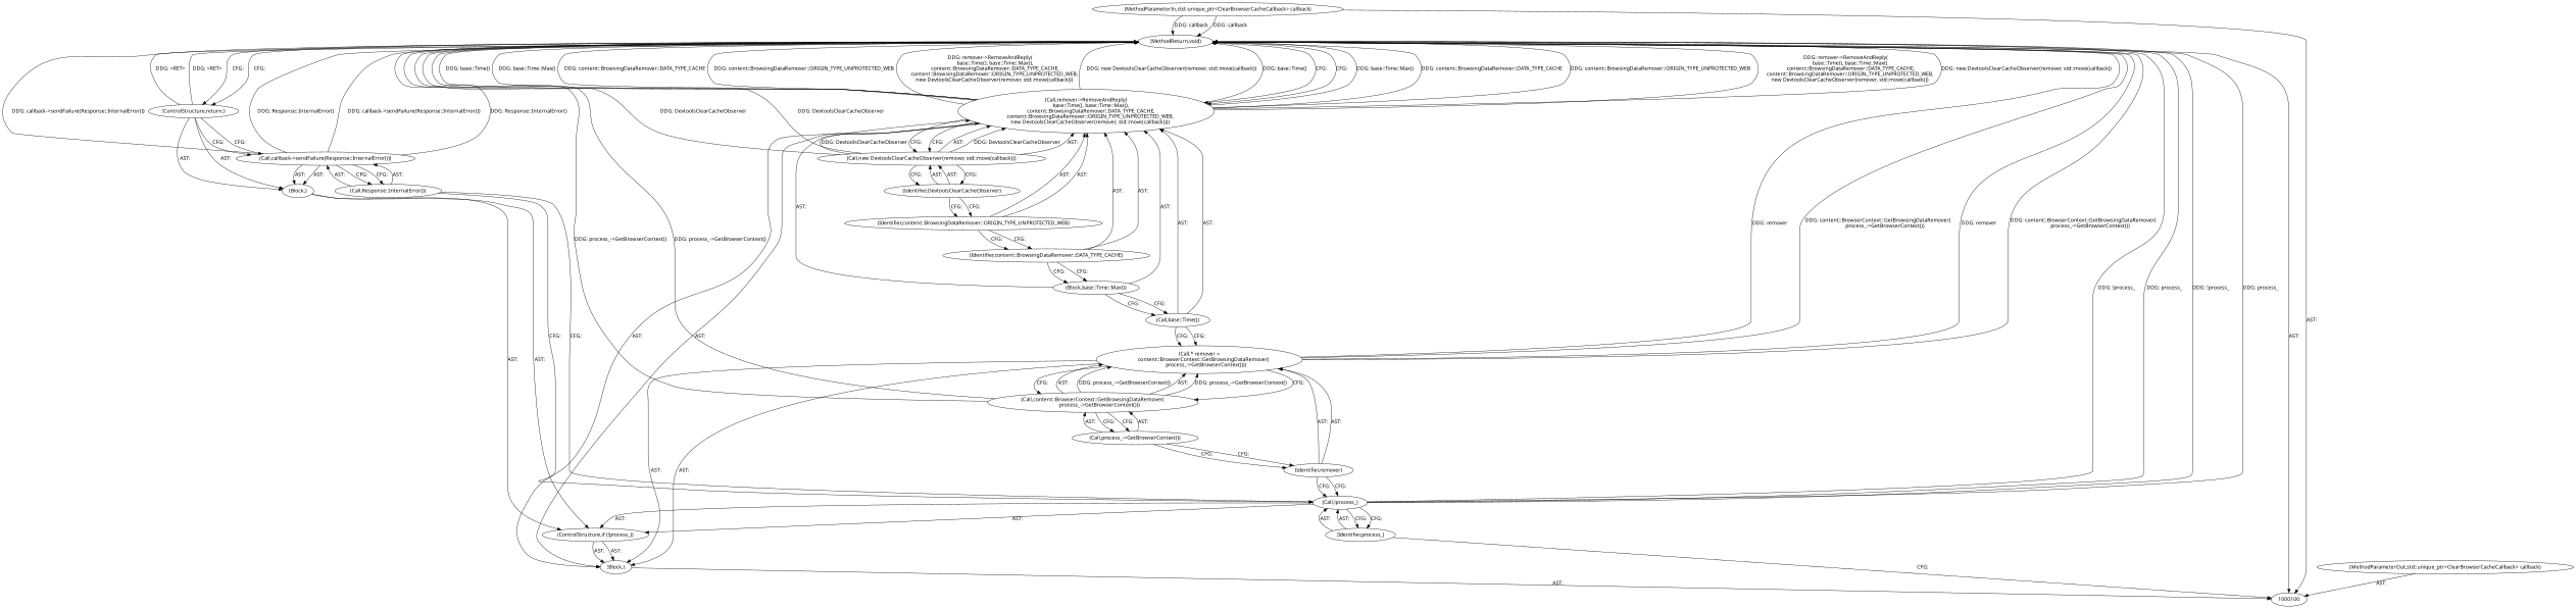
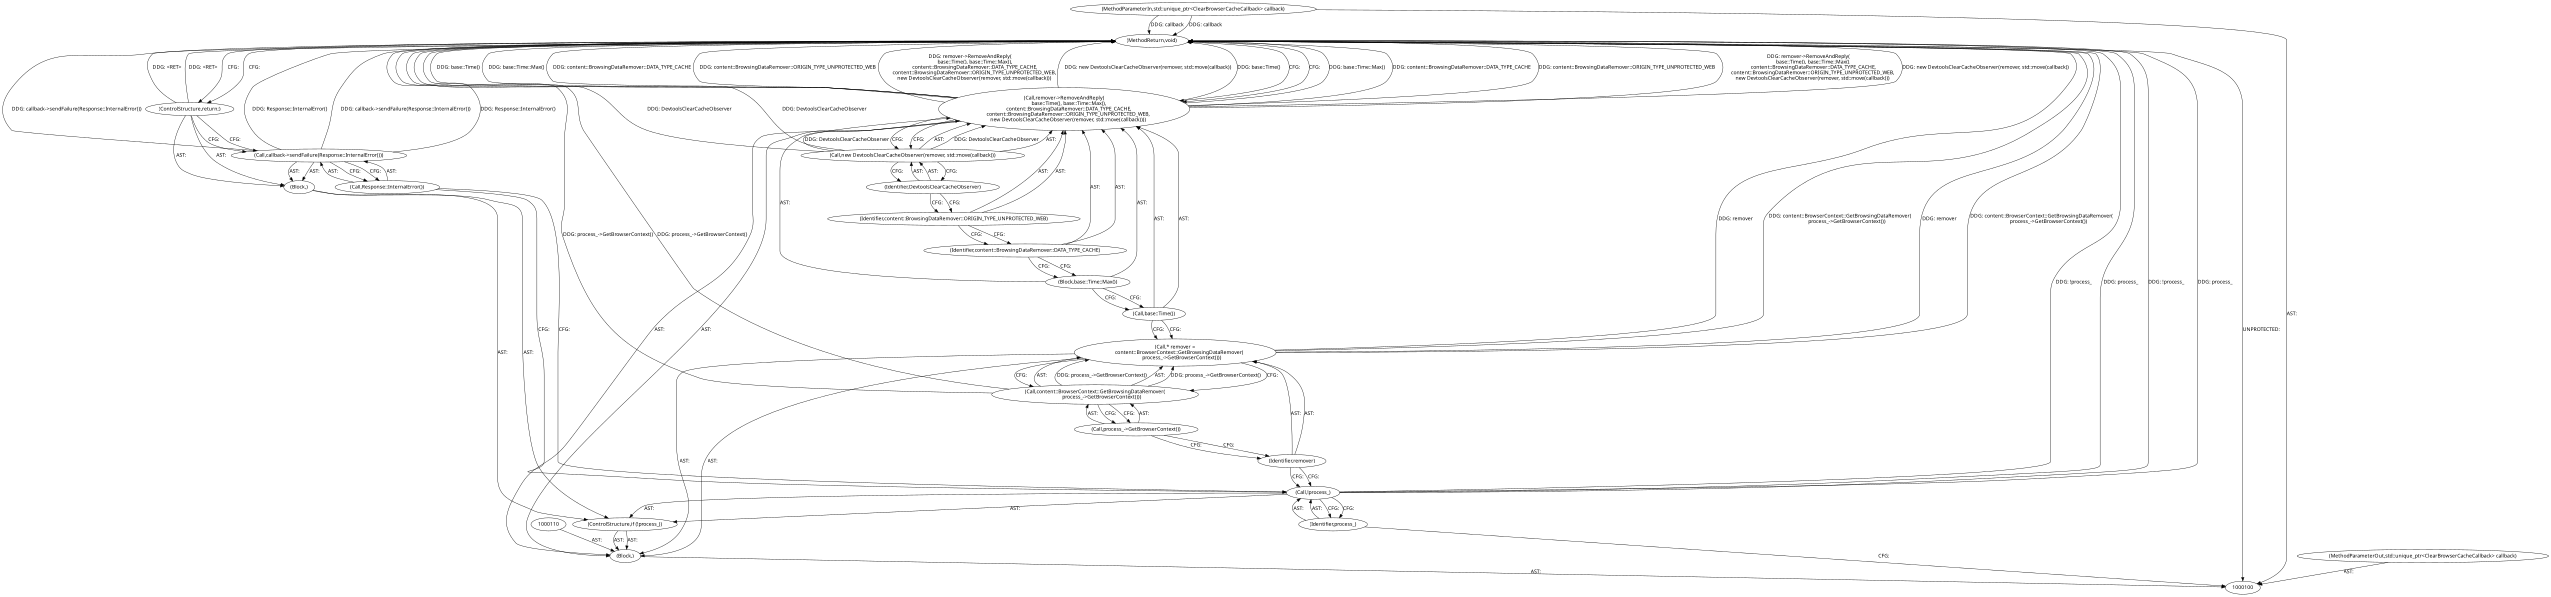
  digraph {
    fontname="Noto Sans"
    node [fontname="Noto Sans"]
    edge [fontname="Noto Sans"]
    n1 [label="(MethodReturn,void)"]
    n2 [label="(Call,remover->RemoveAndReply(\n       base::Time(), base::Time::Max(),\n       content::BrowsingDataRemover::DATA_TYPE_CACHE,\n      content::BrowsingDataRemover::ORIGIN_TYPE_UNPROTECTED_WEB,\n      new DevtoolsClearCacheObserver(remover, std::move(callback))))"]
    n3 [label="(ControlStructure,return;)"]
    1000100
    n5 [label="(Call,new DevtoolsClearCacheObserver(remover, std::move(callback)))"]
    n6 [label="(Block,)"]
    n7 [label="(Block,)"]
    n8 [label="(Call,callback->sendFailure(Response::InternalError()))"]
    n9 [label="(Identifier,DevtoolsClearCacheObserver)"]
    n10 [label="(Block,base::Time::Max())"]
    n11 [label="(Call,base::Time())"]
    n12 [label="(Call,* remover =\n      content::BrowserContext::GetBrowsingDataRemover(\n          process_->GetBrowserContext()))"]
    n13 [label="(Call,content::BrowserContext::GetBrowsingDataRemover(\n          process_->GetBrowserContext()))"]
    n14 [label="(Identifier,content::BrowsingDataRemover::DATA_TYPE_CACHE)"]
    n15 [label="(Identifier,content::BrowsingDataRemover::ORIGIN_TYPE_UNPROTECTED_WEB)"]
    n16 [label="(MethodParameterIn,std::unique_ptr<ClearBrowserCacheCallback> callback)"]
    n17 [label="(MethodParameterOut,std::unique_ptr<ClearBrowserCacheCallback> callback)"]
    n18 [label="(ControlStructure,if (!process_))"]
    n19 [label="(Call,!process_)"]
    n20 [label="(Identifier,process_)"]
    n21 [label="(Call,Response::InternalError())"]
    n22 [label="(Call,process_->GetBrowserContext())"]
    n23 [label="(Identifier,remover)"]
+   1000110
    n1 -> n2 [label="CFG: "]
    n1 -> n2 [label="CFG: "]
    n1 -> n3 [label="CFG: "]
    n1 -> n3 [label="CFG: "]
-   n1 -> 1000100 [label="AST: "]
+   n1 -> 1000100 [label="UNPROTECTED: "]
    n2 -> n1 [label="DDG: base::Time::Max()"]
    n2 -> n1 [label="DDG: content::BrowsingDataRemover::DATA_TYPE_CACHE"]
    n2 -> n1 [label="DDG: content::BrowsingDataRemover::ORIGIN_TYPE_UNPROTECTED_WEB"]
    n2 -> n1 [label="DDG: remover->RemoveAndReply(\n       base::Time(), base::Time::Max(),\n       content::BrowsingDataRemover::DATA_TYPE_CACHE,\n      content::BrowsingDataRemover::ORIGIN_TYPE_UNPROTECTED_WEB,\n      new DevtoolsClearCacheObserver(remover, std::move(callback)))"]
    n2 -> n1 [label="DDG: new DevtoolsClearCacheObserver(remover, std::move(callback))"]
    n2 -> n1 [label="DDG: base::Time()"]
    n2 -> n1 [label="DDG: base::Time::Max()"]
    n2 -> n1 [label="DDG: content::BrowsingDataRemover::DATA_TYPE_CACHE"]
    n2 -> n1 [label="DDG: content::BrowsingDataRemover::ORIGIN_TYPE_UNPROTECTED_WEB"]
    n2 -> n1 [label="DDG: remover->RemoveAndReply(\n       base::Time(), base::Time::Max(),\n       content::BrowsingDataRemover::DATA_TYPE_CACHE,\n      content::BrowsingDataRemover::ORIGIN_TYPE_UNPROTECTED_WEB,\n      new DevtoolsClearCacheObserver(remover, std::move(callback)))"]
    n2 -> n1 [label="DDG: new DevtoolsClearCacheObserver(remover, std::move(callback))"]
    n2 -> n1 [label="DDG: base::Time()"]
    n2 -> n5 [label="CFG: "]
    n2 -> n5 [label="CFG: "]
    n2 -> n6 [label="AST: "]
    n2 -> n6 [label="AST: "]
    n3 -> n1 [label="DDG: <RET>"]
    n3 -> n1 [label="DDG: <RET>"]
    n3 -> n7 [label="AST: "]
    n3 -> n7 [label="AST: "]
    n3 -> n8 [label="CFG: "]
    n3 -> n8 [label="CFG: "]
    n5 -> n1 [label="DDG: DevtoolsClearCacheObserver"]
    n5 -> n1 [label="DDG: DevtoolsClearCacheObserver"]
    n5 -> n2 [label="AST: "]
    n5 -> n2 [label="DDG: DevtoolsClearCacheObserver"]
    n5 -> n2 [label="AST: "]
    n5 -> n2 [label="DDG: DevtoolsClearCacheObserver"]
    n5 -> n9 [label="CFG: "]
    n5 -> n9 [label="CFG: "]
    n6 -> 1000100 [label="AST: "]
    n7 -> n18 [label="AST: "]
    n7 -> n18 [label="AST: "]
    n8 -> n1 [label="DDG: Response::InternalError()"]
    n8 -> n1 [label="DDG: callback->sendFailure(Response::InternalError())"]
    n8 -> n1 [label="DDG: Response::InternalError()"]
    n8 -> n1 [label="DDG: callback->sendFailure(Response::InternalError())"]
    n8 -> n7 [label="AST: "]
    n8 -> n7 [label="AST: "]
    n8 -> n21 [label="CFG: "]
    n8 -> n21 [label="CFG: "]
    n9 -> n5 [label="AST: "]
    n9 -> n5 [label="AST: "]
    n9 -> n15 [label="CFG: "]
    n9 -> n15 [label="CFG: "]
    n10 -> n2 [label="AST: "]
    n10 -> n2 [label="AST: "]
    n10 -> n11 [label="CFG: "]
    n10 -> n11 [label="CFG: "]
    n11 -> n2 [label="AST: "]
    n11 -> n2 [label="AST: "]
    n11 -> n12 [label="CFG: "]
    n11 -> n12 [label="CFG: "]
    n12 -> n1 [label="DDG: remover"]
    n12 -> n1 [label="DDG: content::BrowserContext::GetBrowsingDataRemover(\n          process_->GetBrowserContext())"]
    n12 -> n1 [label="DDG: remover"]
    n12 -> n1 [label="DDG: content::BrowserContext::GetBrowsingDataRemover(\n          process_->GetBrowserContext())"]
    n12 -> n6 [label="AST: "]
    n12 -> n6 [label="AST: "]
    n12 -> n13 [label="CFG: "]
    n12 -> n13 [label="CFG: "]
    n13 -> n1 [label="DDG: process_->GetBrowserContext()"]
    n13 -> n1 [label="DDG: process_->GetBrowserContext()"]
    n13 -> n12 [label="AST: "]
    n13 -> n12 [label="DDG: process_->GetBrowserContext()"]
    n13 -> n12 [label="AST: "]
    n13 -> n12 [label="DDG: process_->GetBrowserContext()"]
    n13 -> n22 [label="CFG: "]
    n13 -> n22 [label="CFG: "]
    n14 -> n2 [label="AST: "]
    n14 -> n2 [label="AST: "]
    n14 -> n10 [label="CFG: "]
    n14 -> n10 [label="CFG: "]
    n15 -> n2 [label="AST: "]
    n15 -> n2 [label="AST: "]
    n15 -> n14 [label="CFG: "]
    n15 -> n14 [label="CFG: "]
    n16 -> n1 [label="DDG: callback"]
    n16 -> n1 [label="DDG: callback"]
    n16 -> 1000100 [label="AST: "]
    n17 -> 1000100 [label="AST: "]
    n18 -> n6 [label="AST: "]
    n18 -> n6 [label="AST: "]
    n19 -> n1 [label="DDG: !process_"]
    n19 -> n1 [label="DDG: process_"]
    n19 -> n1 [label="DDG: !process_"]
    n19 -> n1 [label="DDG: process_"]
    n19 -> n18 [label="AST: "]
    n19 -> n18 [label="AST: "]
    n19 -> n20 [label="CFG: "]
    n19 -> n20 [label="CFG: "]
    n20 -> 1000100 [label="CFG: "]
    n20 -> n19 [label="AST: "]
    n20 -> n19 [label="AST: "]
    n21 -> n8 [label="AST: "]
    n21 -> n8 [label="AST: "]
    n21 -> n19 [label="CFG: "]
    n21 -> n19 [label="CFG: "]
    n22 -> n13 [label="AST: "]
    n22 -> n13 [label="AST: "]
    n22 -> n23 [label="CFG: "]
    n22 -> n23 [label="CFG: "]
    n23 -> n12 [label="AST: "]
    n23 -> n12 [label="AST: "]
    n23 -> n19 [label="CFG: "]
    n23 -> n19 [label="CFG: "]
+   1000110 -> n6 [label="AST: "]
  }
